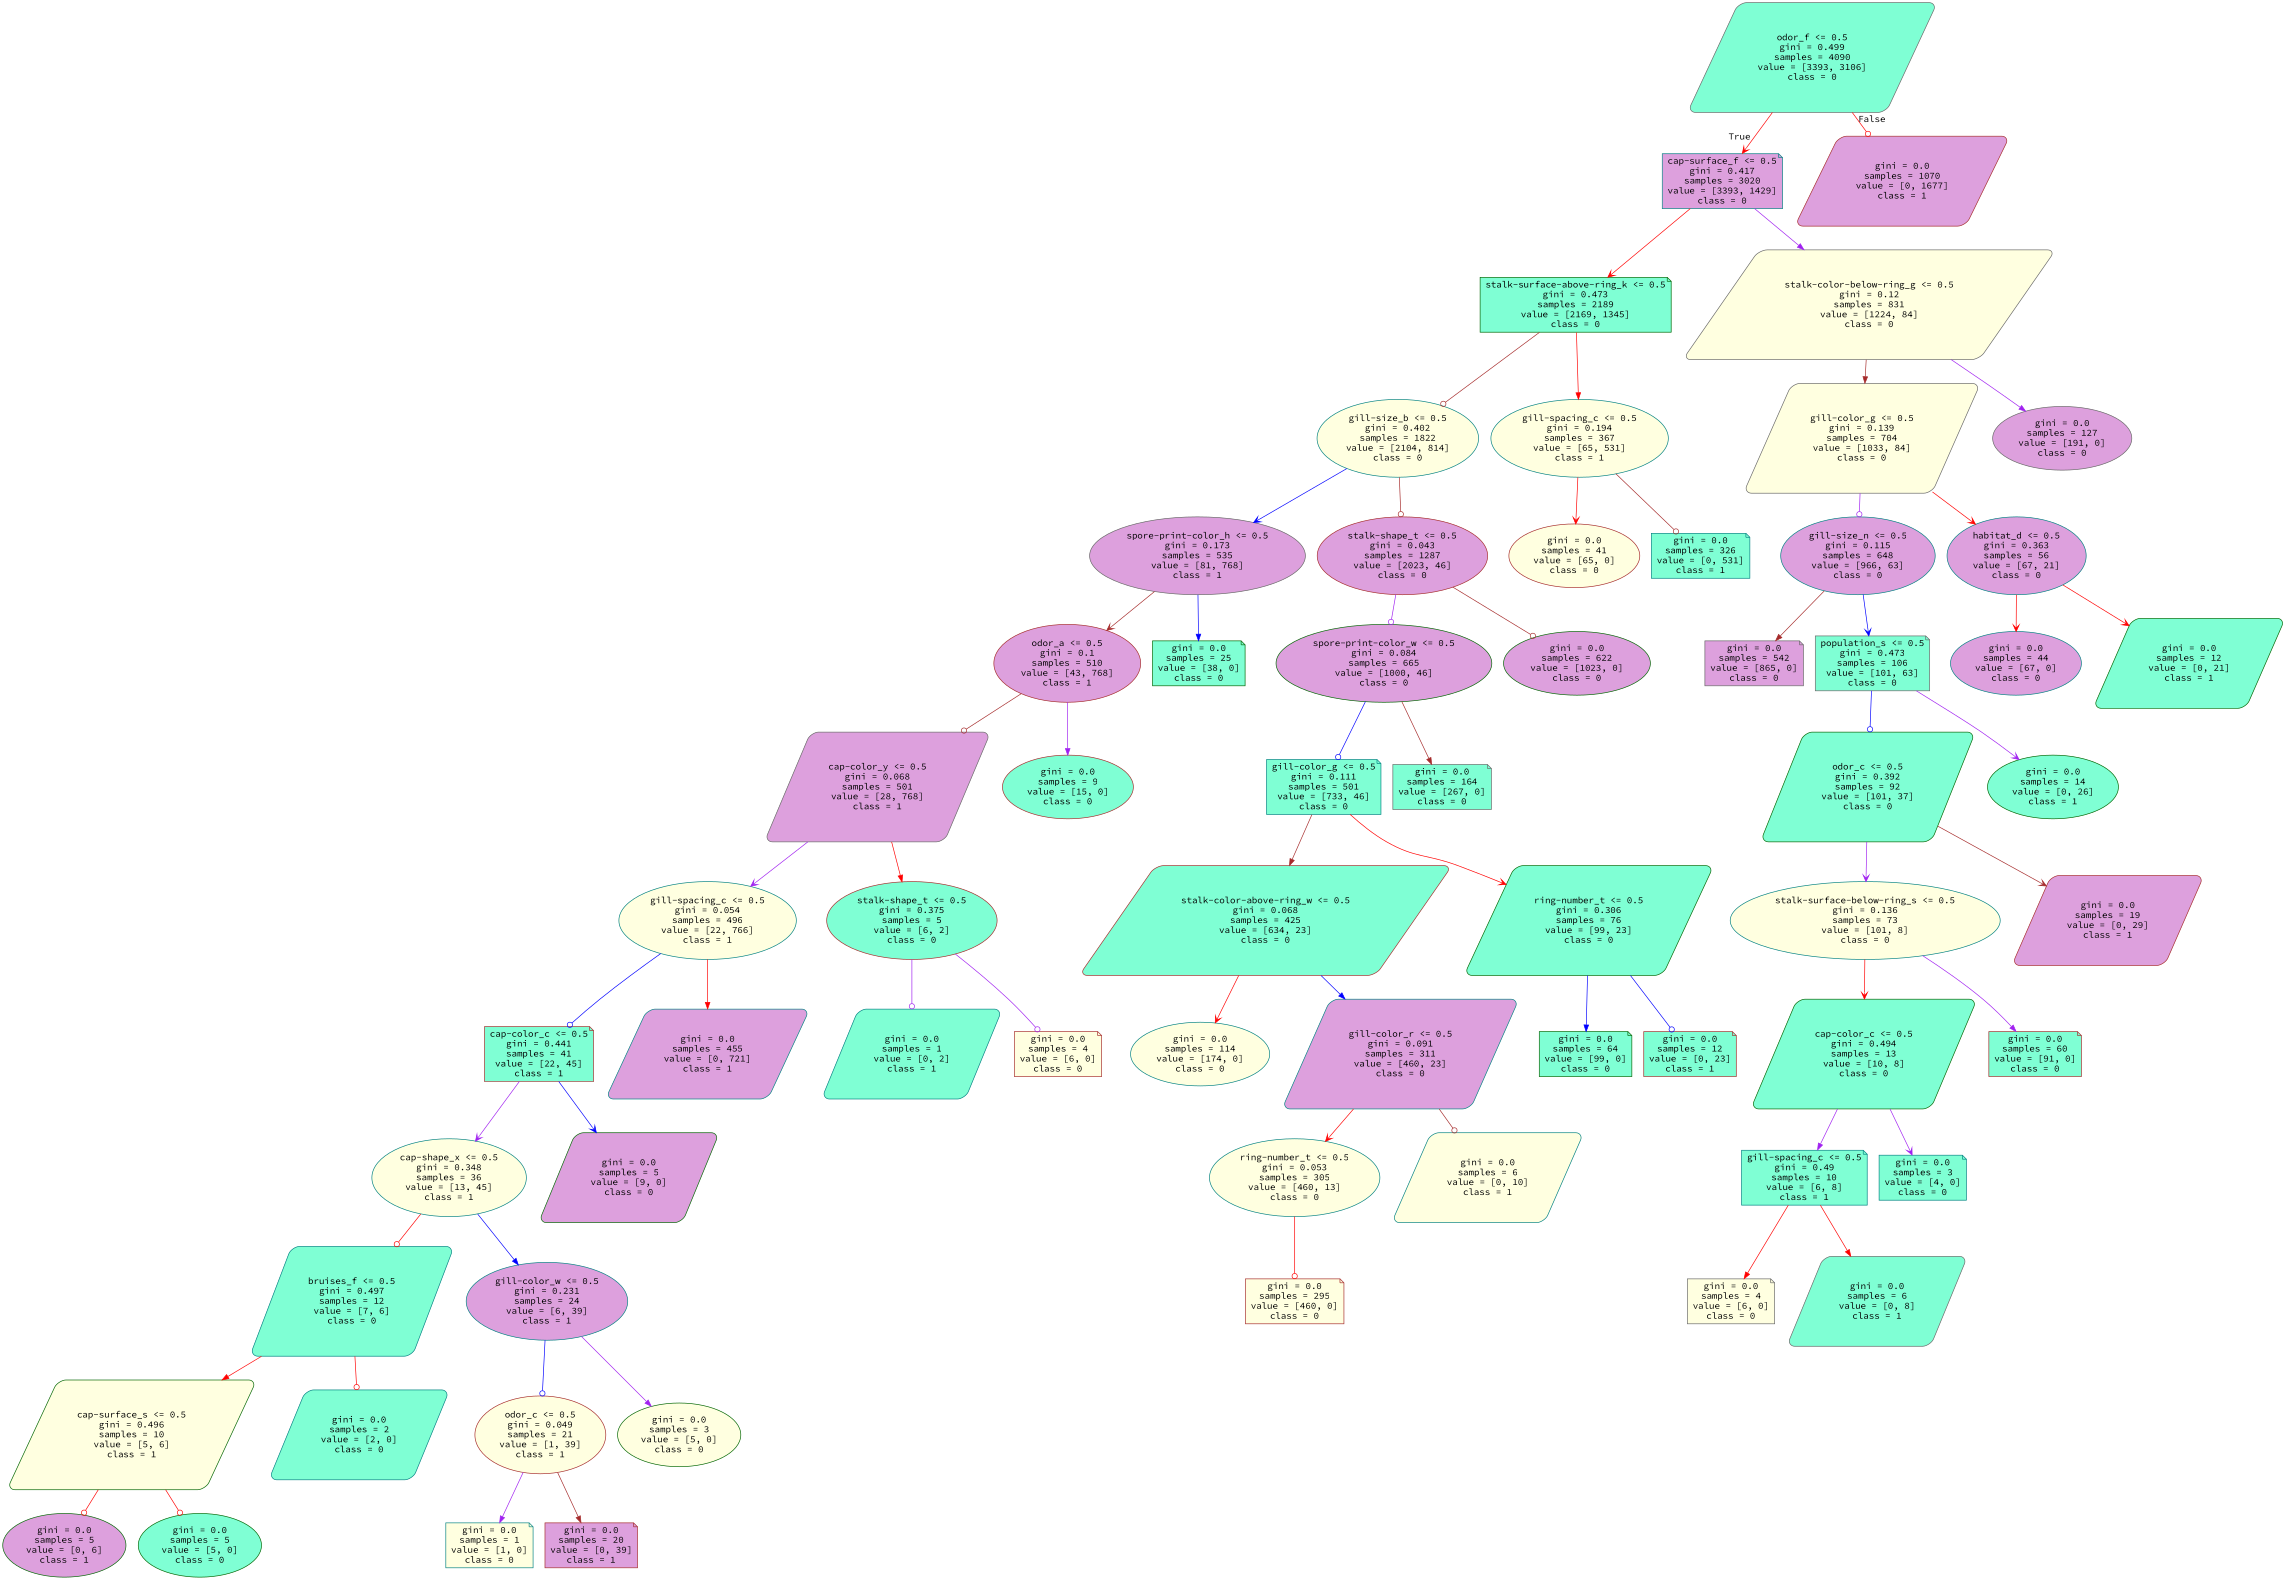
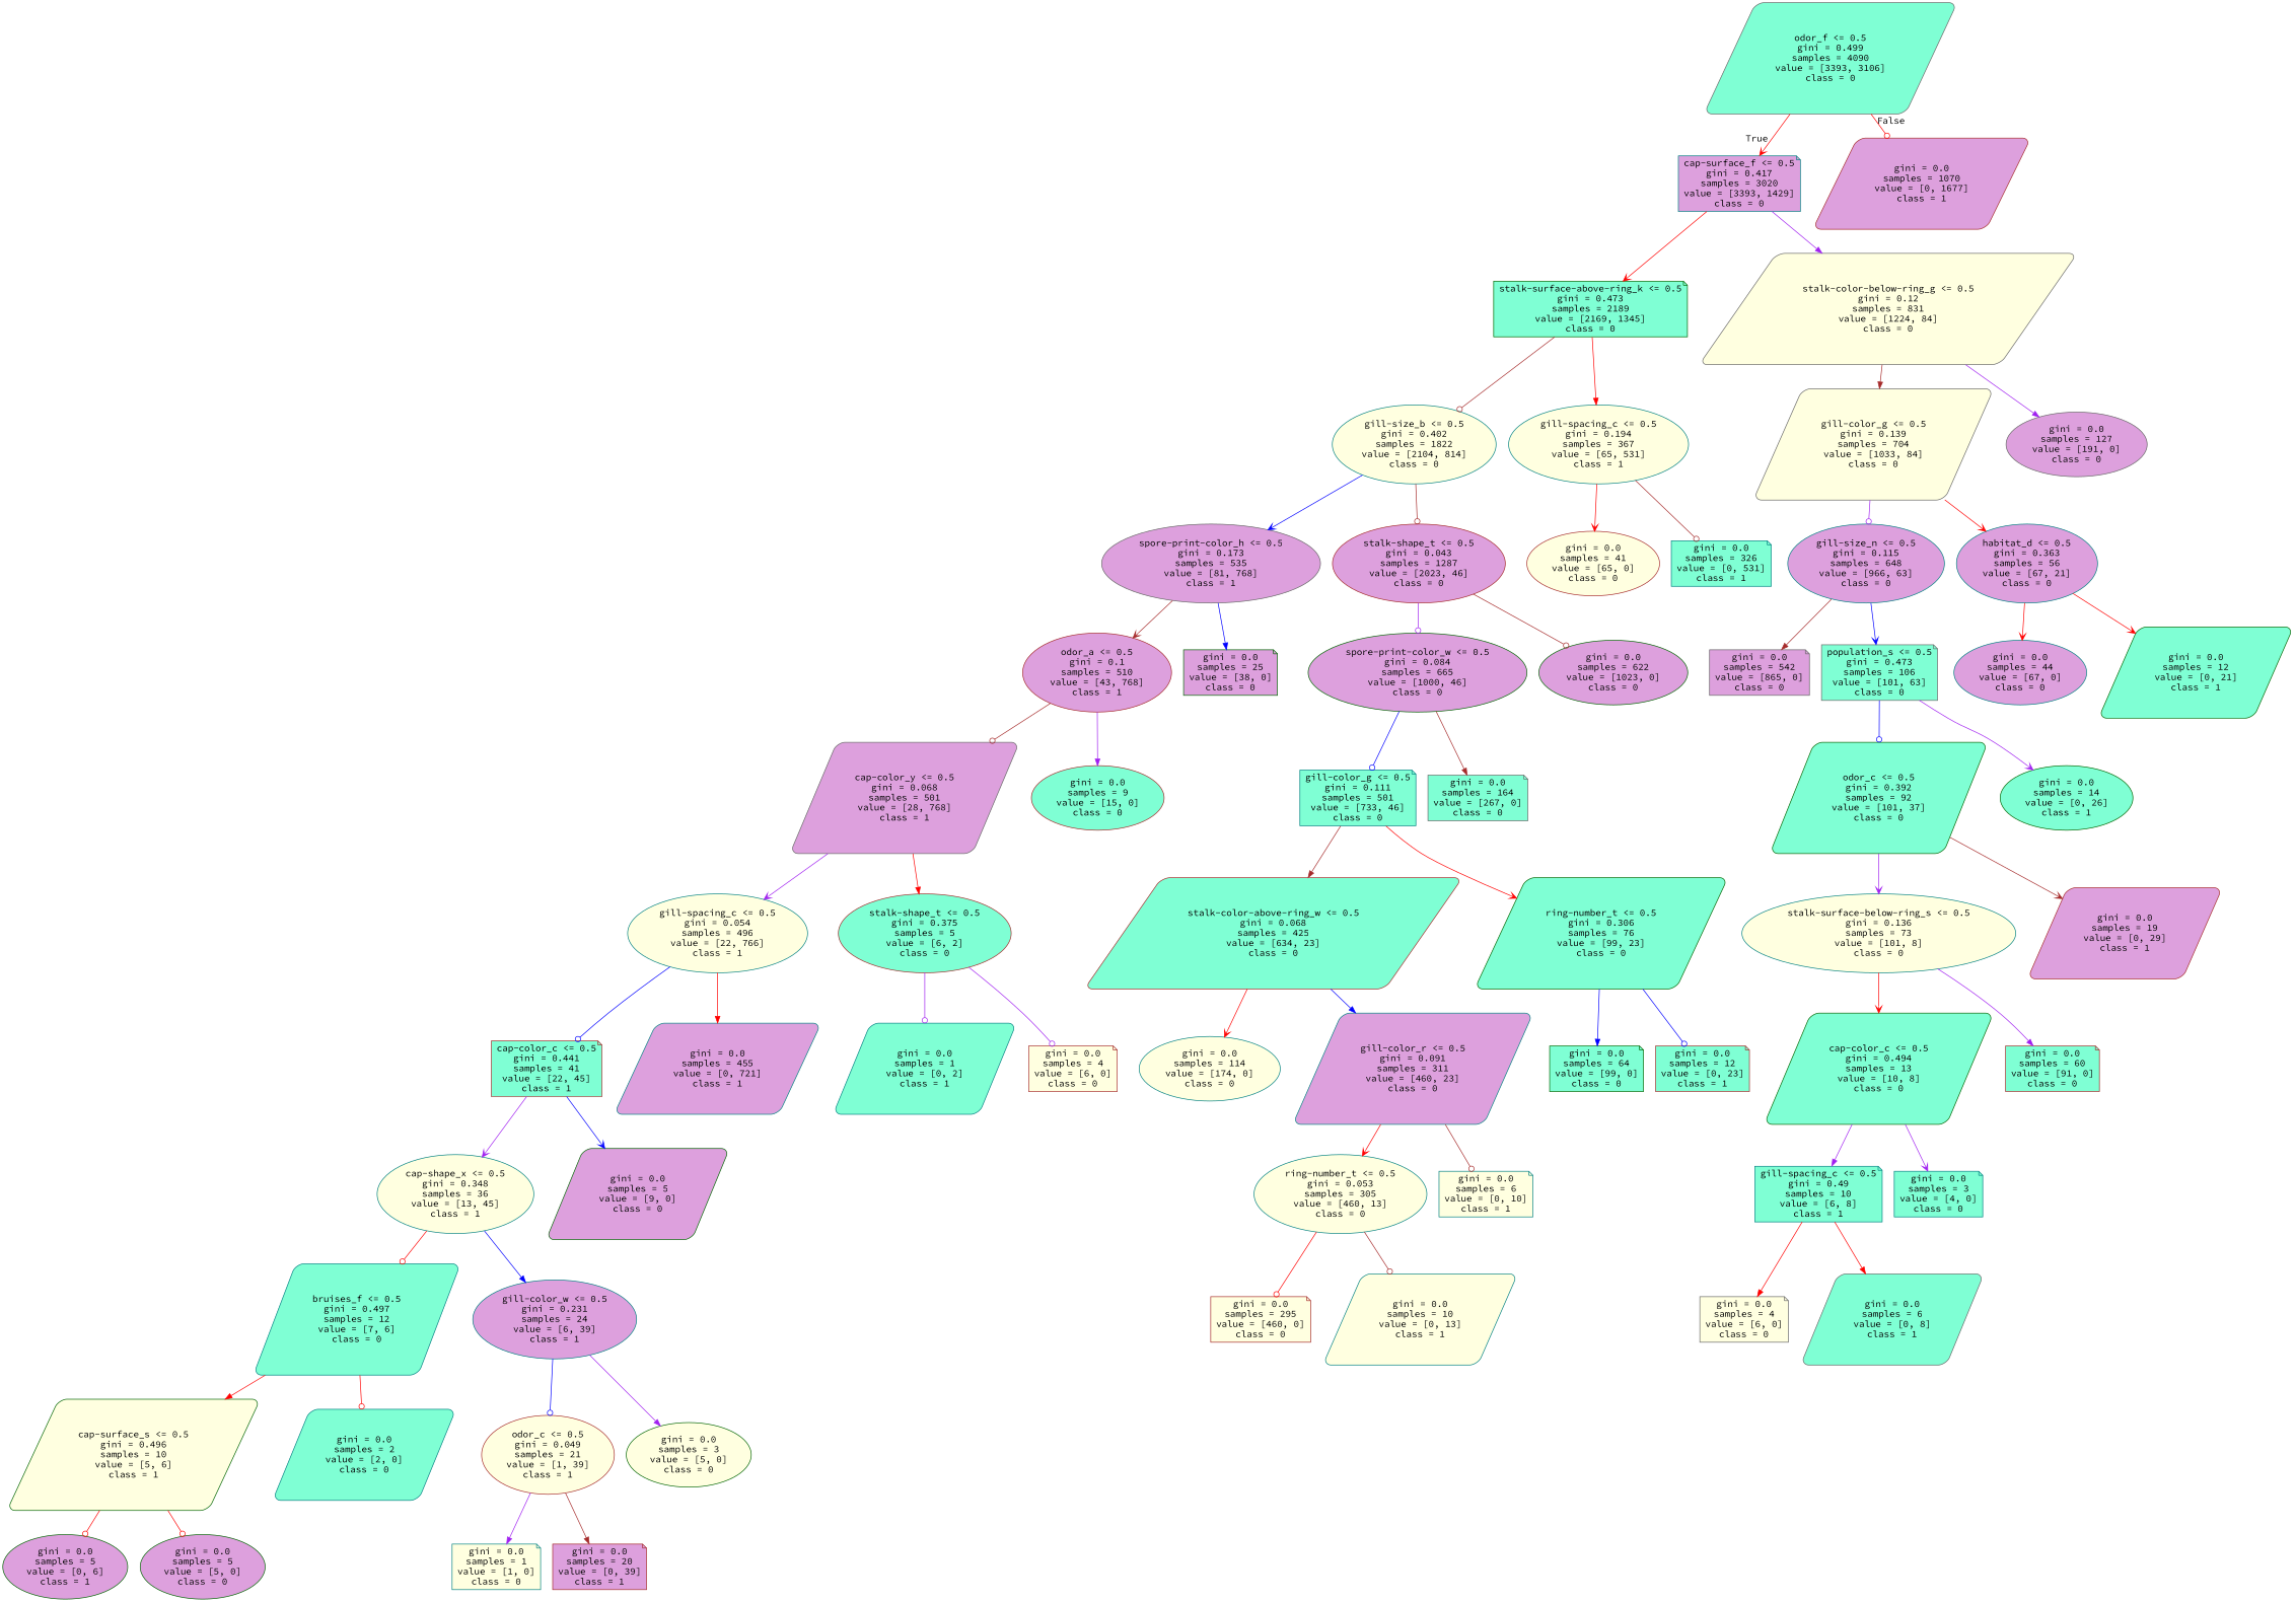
  digraph {
    fontname="Source Code Pro"
    node [color=teal fillcolor=aquamarine fontname="Source Code Pro" shape=ellipse style="filled, rounded"]
    edge [arrowhead=odot color=red fontname="Source Code Pro"]
    n1 [color=gray40 label="odor_f <= 0.5\ngini = 0.499\nsamples = 4090\nvalue = [3393, 3106]\nclass = 0" shape=parallelogram]
    n2 [fillcolor=plum label="cap-surface_f <= 0.5\ngini = 0.417\nsamples = 3020\nvalue = [3393, 1429]\nclass = 0" shape=note]
    n3 [color=brown fillcolor=plum label="gini = 0.0\nsamples = 1070\nvalue = [0, 1677]\nclass = 1" shape=parallelogram]
    n4 [color=darkgreen label="stalk-surface-above-ring_k <= 0.5\ngini = 0.473\nsamples = 2189\nvalue = [2169, 1345]\nclass = 0" shape=note]
    n5 [color=gray40 fillcolor=lightyellow label="stalk-color-below-ring_g <= 0.5\ngini = 0.12\nsamples = 831\nvalue = [1224, 84]\nclass = 0" shape=parallelogram]
    n6 [fillcolor=lightyellow label="gill-size_b <= 0.5\ngini = 0.402\nsamples = 1822\nvalue = [2104, 814]\nclass = 0"]
    n7 [fillcolor=lightyellow label="gill-spacing_c <= 0.5\ngini = 0.194\nsamples = 367\nvalue = [65, 531]\nclass = 1"]
    n8 [color=gray40 fillcolor=lightyellow label="gill-color_g <= 0.5\ngini = 0.139\nsamples = 704\nvalue = [1033, 84]\nclass = 0" shape=parallelogram]
    n9 [color=gray40 fillcolor=plum label="gini = 0.0\nsamples = 127\nvalue = [191, 0]\nclass = 0"]
    n10 [color=gray40 fillcolor=plum label="spore-print-color_h <= 0.5\ngini = 0.173\nsamples = 535\nvalue = [81, 768]\nclass = 1"]
    n11 [color=brown fillcolor=plum label="stalk-shape_t <= 0.5\ngini = 0.043\nsamples = 1287\nvalue = [2023, 46]\nclass = 0"]
    n12 [color=brown fillcolor=lightyellow label="gini = 0.0\nsamples = 41\nvalue = [65, 0]\nclass = 0"]
    n13 [label="gini = 0.0\nsamples = 326\nvalue = [0, 531]\nclass = 1" shape=note]
    n14 [color=brown fillcolor=plum label="odor_a <= 0.5\ngini = 0.1\nsamples = 510\nvalue = [43, 768]\nclass = 1"]
-   n15 [color=darkgreen label="gini = 0.0\nsamples = 25\nvalue = [38, 0]\nclass = 0" shape=note]
+   n15 [color=darkgreen fillcolor=plum label="gini = 0.0\nsamples = 25\nvalue = [38, 0]\nclass = 0" shape=note]
    n16 [color=darkgreen fillcolor=plum label="spore-print-color_w <= 0.5\ngini = 0.084\nsamples = 665\nvalue = [1000, 46]\nclass = 0"]
    n17 [color=darkgreen fillcolor=plum label="gini = 0.0\nsamples = 622\nvalue = [1023, 0]\nclass = 0"]
    n18 [color=gray40 fillcolor=plum label="cap-color_y <= 0.5\ngini = 0.068\nsamples = 501\nvalue = [28, 768]\nclass = 1" shape=parallelogram]
    n19 [color=brown label="gini = 0.0\nsamples = 9\nvalue = [15, 0]\nclass = 0"]
    n20 [fillcolor=lightyellow label="gill-spacing_c <= 0.5\ngini = 0.054\nsamples = 496\nvalue = [22, 766]\nclass = 1"]
    n21 [color=brown label="stalk-shape_t <= 0.5\ngini = 0.375\nsamples = 5\nvalue = [6, 2]\nclass = 0"]
    n22 [color=brown label="cap-color_c <= 0.5\ngini = 0.441\nsamples = 41\nvalue = [22, 45]\nclass = 1" shape=note]
    n23 [fillcolor=plum label="gini = 0.0\nsamples = 455\nvalue = [0, 721]\nclass = 1" shape=parallelogram]
    n24 [label="gini = 0.0\nsamples = 1\nvalue = [0, 2]\nclass = 1" shape=parallelogram]
    n25 [color=brown fillcolor=lightyellow label="gini = 0.0\nsamples = 4\nvalue = [6, 0]\nclass = 0" shape=note]
    n26 [fillcolor=lightyellow label="cap-shape_x <= 0.5\ngini = 0.348\nsamples = 36\nvalue = [13, 45]\nclass = 1"]
    n27 [color=darkgreen fillcolor=plum label="gini = 0.0\nsamples = 5\nvalue = [9, 0]\nclass = 0" shape=parallelogram]
    n28 [label="bruises_f <= 0.5\ngini = 0.497\nsamples = 12\nvalue = [7, 6]\nclass = 0" shape=parallelogram]
    n29 [fillcolor=plum label="gill-color_w <= 0.5\ngini = 0.231\nsamples = 24\nvalue = [6, 39]\nclass = 1"]
    n30 [color=darkgreen fillcolor=lightyellow label="cap-surface_s <= 0.5\ngini = 0.496\nsamples = 10\nvalue = [5, 6]\nclass = 1" shape=parallelogram]
    n31 [label="gini = 0.0\nsamples = 2\nvalue = [2, 0]\nclass = 0" shape=parallelogram]
    n32 [color=brown fillcolor=lightyellow label="odor_c <= 0.5\ngini = 0.049\nsamples = 21\nvalue = [1, 39]\nclass = 1"]
    n33 [color=darkgreen fillcolor=lightyellow label="gini = 0.0\nsamples = 3\nvalue = [5, 0]\nclass = 0"]
    n34 [color=darkgreen fillcolor=plum label="gini = 0.0\nsamples = 5\nvalue = [0, 6]\nclass = 1"]
-   n35 [color=darkgreen label="gini = 0.0\nsamples = 5\nvalue = [5, 0]\nclass = 0"]
+   n35 [color=darkgreen fillcolor=plum label="gini = 0.0\nsamples = 5\nvalue = [5, 0]\nclass = 0"]
    n36 [fillcolor=lightyellow label="gini = 0.0\nsamples = 1\nvalue = [1, 0]\nclass = 0" shape=note]
    n37 [color=brown fillcolor=plum label="gini = 0.0\nsamples = 20\nvalue = [0, 39]\nclass = 1" shape=note]
    n38 [label="gill-color_g <= 0.5\ngini = 0.111\nsamples = 501\nvalue = [733, 46]\nclass = 0" shape=note]
    n39 [color=gray40 label="gini = 0.0\nsamples = 164\nvalue = [267, 0]\nclass = 0" shape=note]
    n40 [color=brown label="stalk-color-above-ring_w <= 0.5\ngini = 0.068\nsamples = 425\nvalue = [634, 23]\nclass = 0" shape=parallelogram]
    n41 [color=darkgreen label="ring-number_t <= 0.5\ngini = 0.306\nsamples = 76\nvalue = [99, 23]\nclass = 0" shape=parallelogram]
    n42 [fillcolor=lightyellow label="gini = 0.0\nsamples = 114\nvalue = [174, 0]\nclass = 0"]
    n43 [fillcolor=plum label="gill-color_r <= 0.5\ngini = 0.091\nsamples = 311\nvalue = [460, 23]\nclass = 0" shape=parallelogram]
    n44 [color=darkgreen label="gini = 0.0\nsamples = 64\nvalue = [99, 0]\nclass = 0" shape=note]
    n45 [color=brown label="gini = 0.0\nsamples = 12\nvalue = [0, 23]\nclass = 1" shape=note]
    n46 [fillcolor=lightyellow label="ring-number_t <= 0.5\ngini = 0.053\nsamples = 305\nvalue = [460, 13]\nclass = 0"]
-   n47 [fillcolor=lightyellow label="gini = 0.0\nsamples = 6\nvalue = [0, 10]\nclass = 1" shape=parallelogram]
+   n47 [fillcolor=lightyellow label="gini = 0.0\nsamples = 6\nvalue = [0, 10]\nclass = 1" shape=note]
    n48 [color=brown fillcolor=lightyellow label="gini = 0.0\nsamples = 295\nvalue = [460, 0]\nclass = 0" shape=note]
+   n49 [fillcolor=lightyellow label="gini = 0.0\nsamples = 10\nvalue = [0, 13]\nclass = 1" shape=parallelogram]
    n50 [fillcolor=plum label="gill-size_n <= 0.5\ngini = 0.115\nsamples = 648\nvalue = [966, 63]\nclass = 0"]
    n51 [fillcolor=plum label="habitat_d <= 0.5\ngini = 0.363\nsamples = 56\nvalue = [67, 21]\nclass = 0"]
    n52 [color=gray40 fillcolor=plum label="gini = 0.0\nsamples = 542\nvalue = [865, 0]\nclass = 0" shape=note]
    n53 [color=gray40 label="population_s <= 0.5\ngini = 0.473\nsamples = 106\nvalue = [101, 63]\nclass = 0" shape=note]
    n54 [fillcolor=plum label="gini = 0.0\nsamples = 44\nvalue = [67, 0]\nclass = 0"]
    n55 [color=darkgreen label="gini = 0.0\nsamples = 12\nvalue = [0, 21]\nclass = 1" shape=parallelogram]
    n56 [color=darkgreen label="odor_c <= 0.5\ngini = 0.392\nsamples = 92\nvalue = [101, 37]\nclass = 0" shape=parallelogram]
    n57 [color=darkgreen label="gini = 0.0\nsamples = 14\nvalue = [0, 26]\nclass = 1"]
    n58 [fillcolor=lightyellow label="stalk-surface-below-ring_s <= 0.5\ngini = 0.136\nsamples = 73\nvalue = [101, 8]\nclass = 0"]
    n59 [color=brown fillcolor=plum label="gini = 0.0\nsamples = 19\nvalue = [0, 29]\nclass = 1" shape=parallelogram]
    n60 [color=darkgreen label="cap-color_c <= 0.5\ngini = 0.494\nsamples = 13\nvalue = [10, 8]\nclass = 0" shape=parallelogram]
    n61 [color=brown label="gini = 0.0\nsamples = 60\nvalue = [91, 0]\nclass = 0" shape=note]
    n62 [label="gill-spacing_c <= 0.5\ngini = 0.49\nsamples = 10\nvalue = [6, 8]\nclass = 1" shape=note]
    n63 [label="gini = 0.0\nsamples = 3\nvalue = [4, 0]\nclass = 0" shape=note]
    n64 [color=gray40 fillcolor=lightyellow label="gini = 0.0\nsamples = 4\nvalue = [6, 0]\nclass = 0" shape=note]
    n65 [color=gray40 label="gini = 0.0\nsamples = 6\nvalue = [0, 8]\nclass = 1" shape=parallelogram]
    n1 -> n2 [arrowhead=vee headlabel=True labelangle=45 labeldistance=2.5]
    n1 -> n3 [headlabel=False labelangle=-45 labeldistance=2.5]
    n2 -> n4 [arrowhead=vee]
    n2 -> n5 [arrowhead=normal color=purple]
    n4 -> n6 [color=brown]
    n4 -> n7 [arrowhead=normal]
    n5 -> n8 [arrowhead=normal color=brown]
    n5 -> n9 [arrowhead=normal color=purple]
    n6 -> n10 [arrowhead=vee color=blue]
    n6 -> n11 [color=brown]
    n7 -> n12 [arrowhead=vee]
    n7 -> n13 [color=brown]
    n8 -> n50 [color=purple]
    n8 -> n51 [arrowhead=vee]
    n10 -> n14 [arrowhead=vee color=brown]
    n10 -> n15 [arrowhead=normal color=blue]
    n11 -> n16 [color=purple]
    n11 -> n17 [color=brown]
    n14 -> n18 [color=brown]
    n14 -> n19 [arrowhead=normal color=purple]
    n16 -> n38 [color=blue]
    n16 -> n39 [arrowhead=normal color=brown]
    n18 -> n20 [arrowhead=vee color=purple]
    n18 -> n21 [arrowhead=normal]
    n20 -> n22 [color=blue]
    n20 -> n23 [arrowhead=normal]
    n21 -> n24 [color=purple]
    n21 -> n25 [color=purple]
    n22 -> n26 [arrowhead=vee color=purple]
    n22 -> n27 [arrowhead=vee color=blue]
    n26 -> n28
    n26 -> n29 [arrowhead=normal color=blue]
    n28 -> n30 [arrowhead=normal]
    n28 -> n31
    n29 -> n32 [color=blue]
    n29 -> n33 [arrowhead=normal color=purple]
    n30 -> n34
    n30 -> n35
    n32 -> n36 [arrowhead=normal color=purple]
    n32 -> n37 [arrowhead=normal color=brown]
    n38 -> n40 [arrowhead=normal color=brown]
    n38 -> n41 [arrowhead=vee]
    n40 -> n42 [arrowhead=vee]
    n40 -> n43 [arrowhead=normal color=blue]
    n41 -> n44 [arrowhead=normal color=blue]
    n41 -> n45 [color=blue]
    n43 -> n46 [arrowhead=vee]
    n43 -> n47 [color=brown]
    n46 -> n48
+   n46 -> n49 [color=brown]
    n50 -> n52 [arrowhead=normal color=brown]
    n50 -> n53 [arrowhead=vee color=blue]
    n51 -> n54 [arrowhead=vee]
    n51 -> n55 [arrowhead=vee]
    n53 -> n56 [color=blue]
    n53 -> n57 [arrowhead=vee color=purple]
    n56 -> n58 [arrowhead=vee color=purple]
    n56 -> n59 [arrowhead=vee color=brown]
    n58 -> n60 [arrowhead=vee]
    n58 -> n61 [arrowhead=normal color=purple]
    n60 -> n62 [arrowhead=normal color=purple]
    n60 -> n63 [arrowhead=vee color=purple]
    n62 -> n64 [arrowhead=normal]
    n62 -> n65 [arrowhead=normal]
  }
